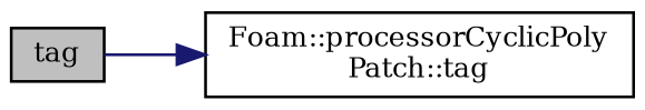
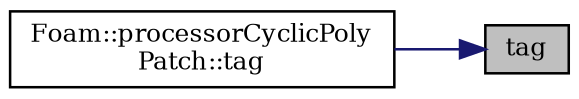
  digraph {
    rankdir=LR
    fontname="DejaVu Serif"
    node [color=black fontname="DejaVu Serif" fontsize=10 shape=record]
    n1 [fillcolor=grey75 fontcolor=black height=0.2 label=tag style=filled width=0.4]
    n2 [height=0.2 label="Foam::processorCyclicPoly\lPatch::tag" width=0.4]
-   n1 -> n2 [color=midnightblue fontname="DejaVu Serif" fontsize=10 labelfontname=Helvetica labelfontsize=10 style=solid]
+   n2 -> n1 [color=midnightblue fontname="DejaVu Serif" fontsize=10 labelfontname=Helvetica labelfontsize=10 style=solid]
  }
